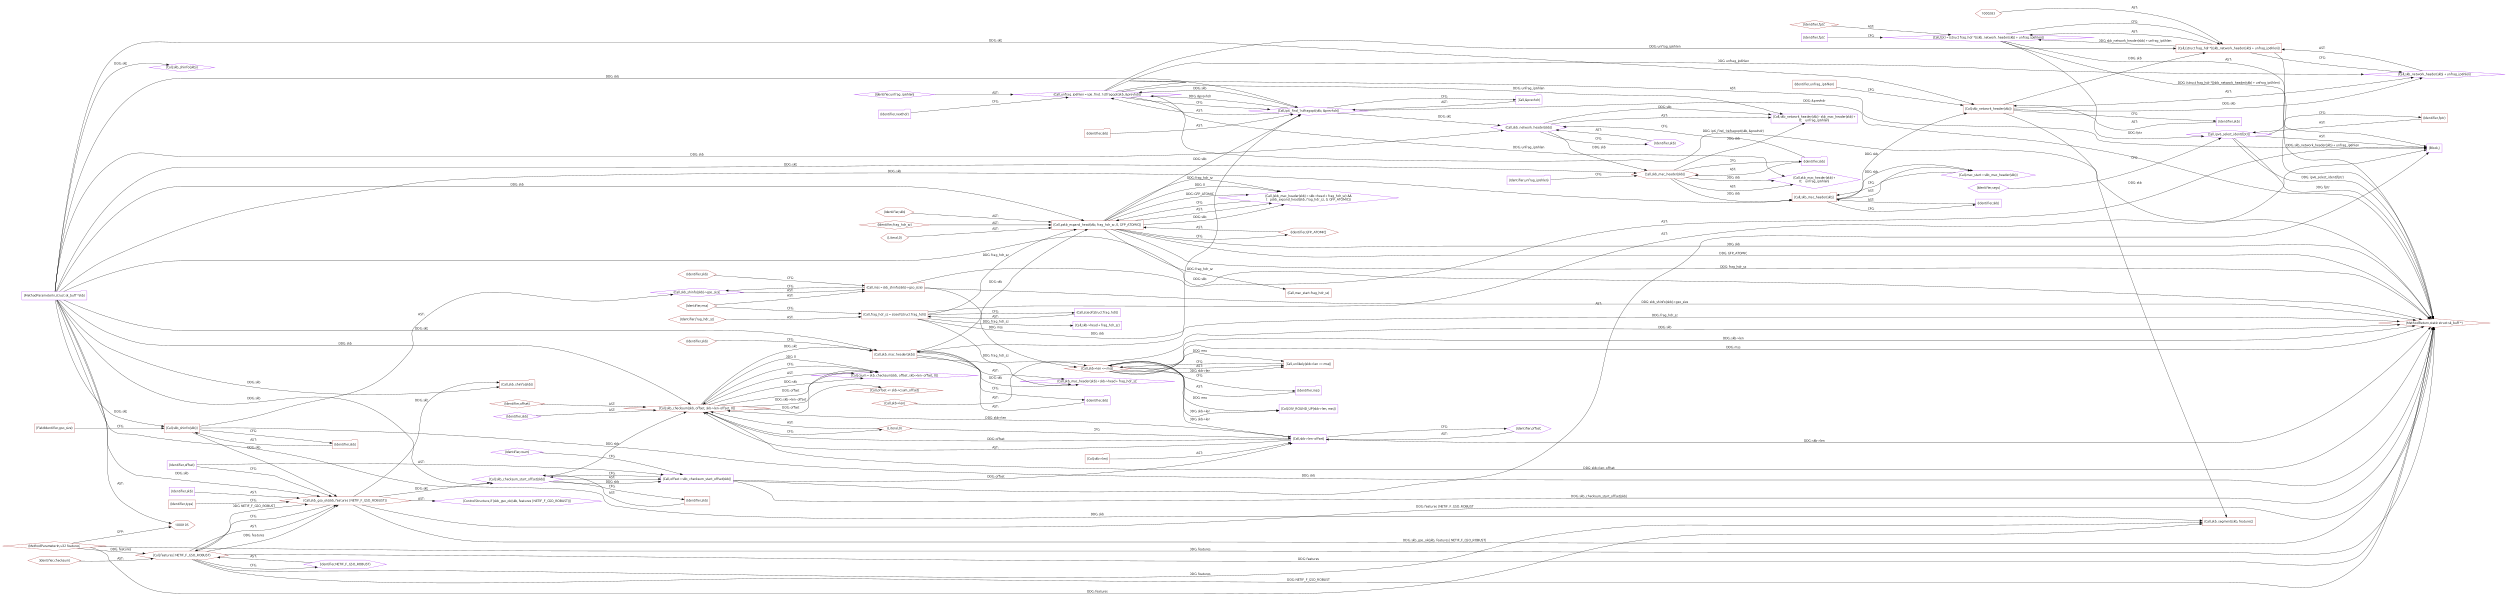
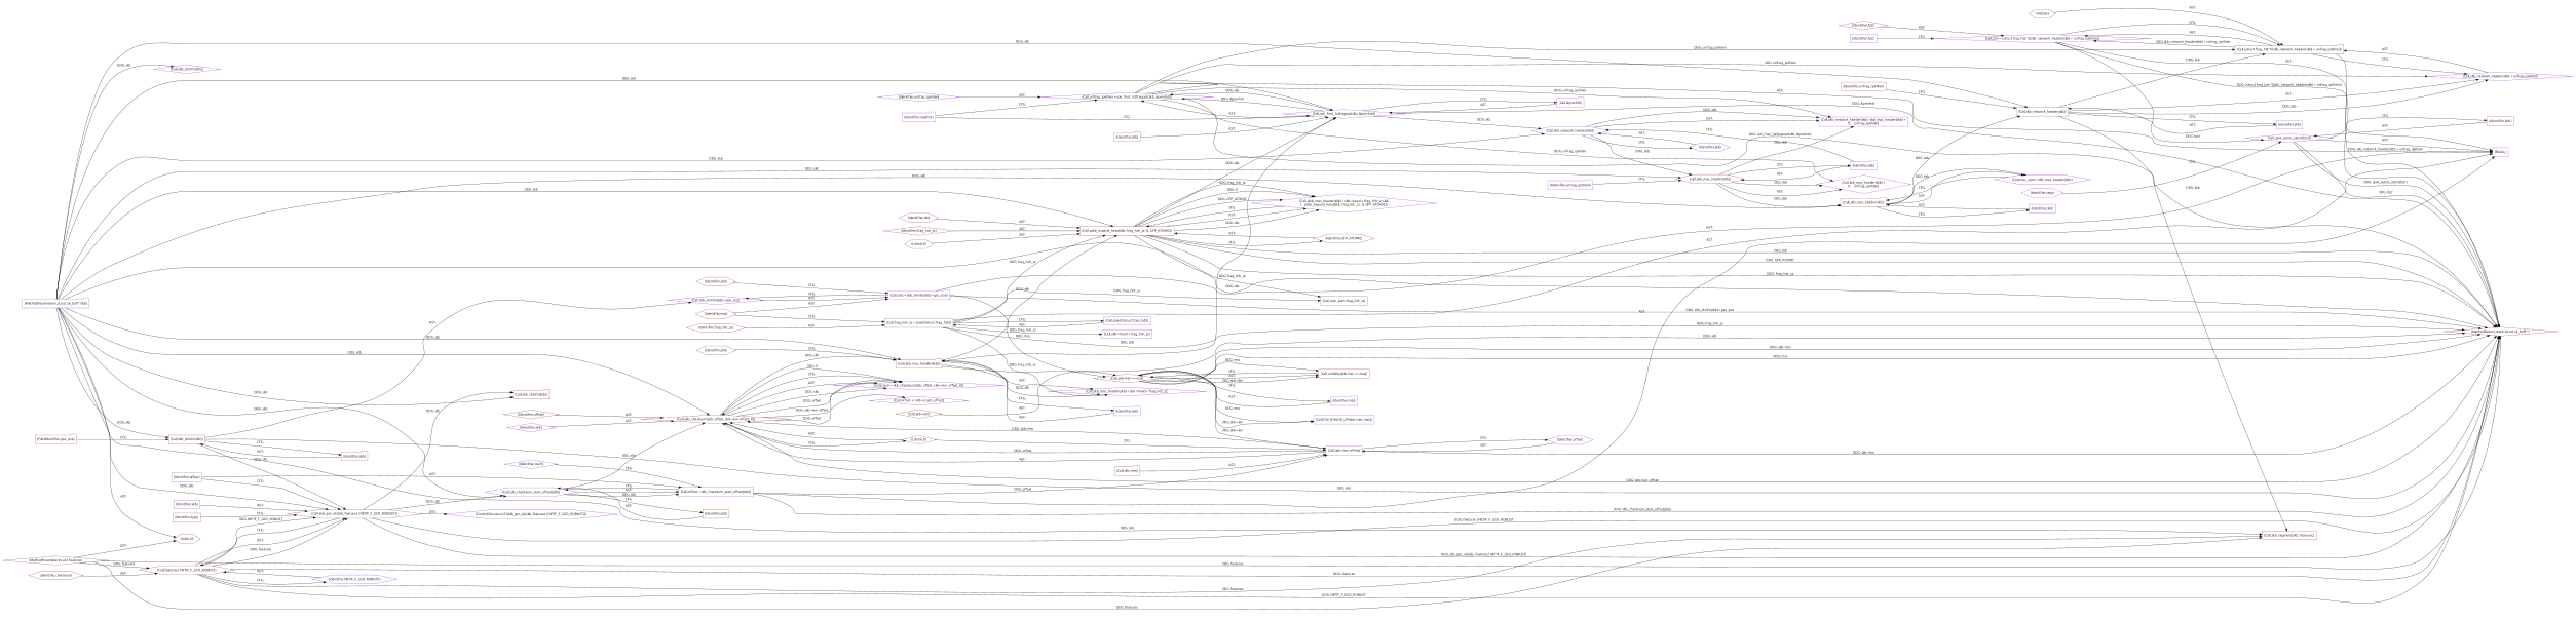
  digraph {
    fontname=Ubuntu
    rankdir=LR
    node [color=purple fontname=Ubuntu shape=diamond]
    edge [fontname=Ubuntu]
    n1 [label="(Call,ipv6_select_ident(fptr))"]
    n2 [color=brown label="(MethodReturn,static struct sk_buff *)"]
    n3 [color=brown label="(Identifier,fptr)" shape=box]
    n4 [label="(Block,)" shape=box]
    n5 [label="(Call,fptr = (struct frag_hdr *)(skb_network_header(skb) + unfrag_ip6hlen))"]
    n6 [color=brown label="(Call,(struct frag_hdr *)(skb_network_header(skb) + unfrag_ip6hlen))" shape=folder]
    n7 [label="(Call,skb_network_header(skb) + unfrag_ip6hlen)"]
    n8 [color=brown label="(Call,skb_network_header(skb))" shape=box]
    n9 [color=brown label="(Call,skb_segment(skb, features))" shape=box]
    n10 [label="(Identifier,skb)" shape=box]
    n11 [color=brown label="(Call,skb_mac_header(skb))" shape=folder]
    n12 [label="(Identifier,skb)" shape=box]
    n13 [label="(Call,mac_start = skb_mac_header(skb))" shape=hexagon]
    n14 [color=brown label="(Call,skb_mac_header(skb))" shape=hexagon]
    n15 [label="(Call,skb_network_header(skb) - skb_mac_header(skb) +\n\t\t     unfrag_ip6hlen)" shape=box]
    n16 [label="(Identifier,skb)" shape=folder]
    n17 [label="(Call,skb_mac_header(skb) +\n\t\t     unfrag_ip6hlen)"]
    n18 [label="(Call,skb_network_header(skb))" shape=hexagon]
    n19 [label="(Identifier,skb)" shape=hexagon]
    n20 [label="(Call,ip6_find_1stfragopt(skb, &prevhdr))"]
    n21 [label="(Call,unfrag_ip6hlen = ip6_find_1stfragopt(skb, &prevhdr))"]
    n22 [label="(Call,&prevhdr)" shape=folder]
    n23 [color=brown label="(Call,skb_mac_header(skb))" shape=folder]
    n24 [color=brown label="(Call,pskb_expand_head(skb, frag_hdr_sz, 0, GFP_ATOMIC))" shape=folder]
    n25 [label="(Identifier,skb)" shape=folder]
    n26 [label="(Call,skb_mac_header(skb) < skb->head + frag_hdr_sz)"]
    n27 [color=brown label="(Identifier,GFP_ATOMIC)" shape=hexagon]
    n28 [label="(Call,(skb_mac_header(skb) < skb->head + frag_hdr_sz) &&\n\t    pskb_expand_head(skb, frag_hdr_sz, 0, GFP_ATOMIC))"]
    n29 [color=brown label="(Call,mac_start-frag_hdr_sz)" shape=box]
    n30 [color=brown label="(Call,skb_checksum(skb, offset, skb->len- offset, 0))"]
    n31 [label="(Call,csum = skb_checksum(skb, offset, skb->len- offset, 0))"]
    n32 [color=brown label="(Literal,0)"]
-   n33 [color=brown label="(Call,offset += skb->csum_offset)"]
+   n33 [label="(Call,offset += skb->csum_offset)"]
    n34 [label="(Call,skb->len- offset)" shape=box]
    n35 [label="(Call,skb_checksum_start_offset(skb))" shape=hexagon]
    n36 [label="(Call,offset = skb_checksum_start_offset(skb))" shape=box]
    n37 [color=brown label="(Identifier,skb)" shape=box]
    n38 [color=brown label="(Call,skb_gso_ok(skb, features | NETIF_F_GSO_ROBUST))" shape=hexagon]
    n39 [color=brown label="(Call,features | NETIF_F_GSO_ROBUST)" shape=hexagon]
    n40 [color=brown label="(Call,skb_shinfo(skb))" shape=folder]
    n41 [label="(ControlStructure,if (skb_gso_ok(skb, features | NETIF_F_GSO_ROBUST)))" shape=hexagon]
    n42 [label="(Identifier,NETIF_F_GSO_ROBUST)" shape=hexagon]
    n43 [color=brown label="(Call,skb_shinfo(skb))" shape=box]
    n44 [label="(Call,skb_shinfo(skb)->gso_size)"]
    n45 [color=brown label="(Identifier,skb)" shape=folder]
-   n46 [color=brown label="(Call,mss = skb_shinfo(skb)->gso_size)" shape=folder]
+   n46 [label="(Call,mss = skb_shinfo(skb)->gso_size)" shape=folder]
    n47 [label="(MethodParameterIn,struct sk_buff *skb)" shape=folder]
    n48 [label="(Call,skb_shinfo(skb))"]
    1000105 [color=brown shape=hexagon]
    n50 [color=brown label="(MethodParameterIn,u32 features)"]
    n51 [label="(Identifier,offset)" shape=hexagon]
    n52 [color=brown label="(Call,skb->len <= mss)"]
    n53 [label="(Call,DIV_ROUND_UP(skb->len, mss))" shape=box]
    n54 [color=brown label="(Call,unlikely(skb->len <= mss))" shape=box]
    n55 [label="(Identifier,mss)" shape=folder]
    n56 [color=brown label="(Call,frag_hdr_sz = sizeof(struct frag_hdr))" shape=box]
    n57 [label="(Call,sizeof(struct frag_hdr))" shape=box]
    n58 [label="(Call,skb->head + frag_hdr_sz)" shape=box]
    n59 [label="(Identifier,unfrag_ip6hlen)" shape=folder]
    n60 [label="(Identifier,skb)" shape=box]
    n61 [color=brown label="(Identifier,offset)"]
    n62 [label="(Identifier,csum)"]
    n63 [color=brown label="(Identifier,mss)" shape=hexagon]
    n64 [label="(Identifier,skb)"]
    n65 [color=brown label="(Call,skb->len)"]
    n66 [color=brown label="(Identifier,frag_hdr_sz)" shape=hexagon]
    n67 [color=brown label="(Call,skb->len)" shape=folder]
    n68 [label="(Identifier,segs)" shape=hexagon]
    n69 [color=brown label="(FieldIdentifier,gso_size)" shape=folder]
    n70 [color=brown label="(Identifier,checksum)" shape=hexagon]
    n71 [color=brown label="(Identifier,skb)" shape=folder]
    n72 [color=brown label="(Identifier,skb)" shape=hexagon]
    n73 [label="(Identifier,offset)" shape=box]
    n74 [label="(Identifier,unfrag_ip6hlen)"]
    n75 [color=brown label="(Identifier,type)" shape=box]
    n76 [label="(Identifier,nexthdr)" shape=folder]
    n77 [label="(Identifier,fptr)" shape=box]
    n78 [color=brown label="(Identifier,unfrag_ip6hlen)" shape=box]
    n79 [color=brown label="(Identifier,skb)" shape=hexagon]
    n80 [color=brown label="(Identifier,skb)" shape=hexagon]
    n81 [color=brown label="(Identifier,fptr)"]
    n82 [color=brown label="(Identifier,frag_hdr_sz)"]
    n83 [color=brown label="(Literal,0)" shape=hexagon]
    1000283 [color=brown shape=hexagon]
    n1 -> n2 [label="DDG: ipv6_select_ident(fptr)"]
    n1 -> n2 [label="DDG: fptr"]
    n1 -> n3 [label="CFG: "]
    n1 -> n4 [label="AST: "]
    n3 -> n1 [label="AST: "]
    n5 -> n1 [label="DDG: fptr"]
    n5 -> n2 [label="DDG: (struct frag_hdr *)(skb_network_header(skb) + unfrag_ip6hlen)"]
    n5 -> n4 [label="AST: "]
    n5 -> n6 [label="CFG: "]
    n6 -> n2 [label="DDG: skb_network_header(skb) + unfrag_ip6hlen"]
    n6 -> n5 [label="AST: "]
    n6 -> n5 [label="DDG: skb_network_header(skb) + unfrag_ip6hlen"]
    n6 -> n7 [label="CFG: "]
    n7 -> n6 [label="AST: "]
    n8 -> n6 [label="DDG: skb"]
    n8 -> n7 [label="AST: "]
    n8 -> n7 [label="DDG: skb"]
    n8 -> n9 [label="DDG: skb"]
    n8 -> n10 [label="CFG: "]
    n10 -> n8 [label="AST: "]
    n11 -> n8 [label="DDG: skb"]
    n11 -> n12 [label="CFG: "]
    n11 -> n13 [label="AST: "]
    n11 -> n13 [label="DDG: skb"]
    n12 -> n11 [label="AST: "]
    n13 -> n11 [label="CFG: "]
    n14 -> n11 [label="DDG: skb"]
    n14 -> n15 [label="DDG: skb"]
    n14 -> n16 [label="CFG: "]
    n14 -> n17 [label="AST: "]
    n14 -> n17 [label="DDG: skb"]
    n16 -> n14 [label="AST: "]
    n16 -> n18 [label="CFG: "]
    n18 -> n14 [label="DDG: skb"]
    n18 -> n15 [label="AST: "]
    n18 -> n15 [label="DDG: skb"]
    n18 -> n19 [label="CFG: "]
    n19 -> n18 [label="AST: "]
    n20 -> n2 [label="DDG: &prevhdr"]
    n20 -> n18 [label="DDG: skb"]
    n20 -> n21 [label="AST: "]
    n20 -> n21 [label="DDG: skb"]
    n20 -> n21 [label="DDG: &prevhdr"]
    n20 -> n22 [label="CFG: "]
    n21 -> n2 [label="DDG: ip6_find_1stfragopt(skb, &prevhdr)"]
    n21 -> n4 [label="AST: "]
    n21 -> n6 [label="DDG: unfrag_ip6hlen"]
    n21 -> n7 [label="DDG: unfrag_ip6hlen"]
    n21 -> n15 [label="DDG: unfrag_ip6hlen"]
    n21 -> n17 [label="DDG: unfrag_ip6hlen"]
-   n21 -> n20 [label="CFG: "]
+   n76 -> n20 [label="CFG: "]
    n22 -> n20 [label="AST: "]
    n23 -> n2 [label="DDG: skb"]
    n23 -> n20 [label="DDG: skb"]
    n23 -> n24 [label="DDG: skb"]
    n23 -> n25 [label="CFG: "]
    n23 -> n26 [label="AST: "]
    n23 -> n26 [label="DDG: skb"]
    n24 -> n2 [label="DDG: skb"]
    n24 -> n2 [label="DDG: frag_hdr_sz"]
    n24 -> n2 [label="DDG: GFP_ATOMIC"]
    n24 -> n20 [label="DDG: skb"]
    n24 -> n27 [label="CFG: "]
    n24 -> n28 [label="AST: "]
    n24 -> n28 [label="DDG: skb"]
    n24 -> n28 [label="DDG: frag_hdr_sz"]
    n24 -> n28 [label="DDG: 0"]
    n24 -> n28 [label="DDG: GFP_ATOMIC"]
    n24 -> n29 [label="DDG: frag_hdr_sz"]
    n25 -> n23 [label="AST: "]
    n27 -> n24 [label="AST: "]
    n28 -> n24 [label="CFG: "]
    n30 -> n2 [label="DDG: skb->len- offset"]
    n30 -> n23 [label="DDG: skb"]
    n30 -> n31 [label="AST: "]
    n30 -> n31 [label="DDG: skb"]
    n30 -> n31 [label="DDG: offset"]
    n30 -> n31 [label="DDG: skb->len- offset"]
    n30 -> n31 [label="DDG: 0"]
    n30 -> n32 [label="CFG: "]
    n30 -> n33 [label="DDG: offset"]
    n31 -> n30 [label="CFG: "]
    n32 -> n30 [label="AST: "]
    n32 -> n34 [label="CFG: "]
    n34 -> n2 [label="DDG: skb->len"]
    n34 -> n30 [label="AST: "]
    n34 -> n30 [label="DDG: offset"]
    n34 -> n30 [label="DDG: skb->len"]
    n34 -> n51 [label="CFG: "]
    n35 -> n30 [label="DDG: skb"]
    n35 -> n36 [label="AST: "]
    n35 -> n36 [label="DDG: skb"]
    n35 -> n37 [label="CFG: "]
    n36 -> n2 [label="DDG: skb_checksum_start_offset(skb)"]
    n36 -> n4 [label="AST: "]
    n36 -> n34 [label="DDG: offset"]
    n36 -> n35 [label="CFG: "]
    n37 -> n35 [label="AST: "]
    n38 -> n2 [label="DDG: skb_gso_ok(skb, features | NETIF_F_GSO_ROBUST)"]
    n38 -> n2 [label="DDG: features | NETIF_F_GSO_ROBUST"]
    n38 -> n35 [label="DDG: skb"]
    n38 -> n39 [label="CFG: "]
    n38 -> n40 [label="DDG: skb"]
    n38 -> n41 [label="AST: "]
    n39 -> n2 [label="DDG: NETIF_F_GSO_ROBUST"]
    n39 -> n2 [label="DDG: features"]
    n39 -> n9 [label="DDG: features"]
    n39 -> n38 [label="AST: "]
    n39 -> n38 [label="DDG: features"]
    n39 -> n38 [label="DDG: NETIF_F_GSO_ROBUST"]
    n39 -> n42 [label="CFG: "]
    n42 -> n39 [label="AST: "]
    n43 -> n2 [label="DDG: skb"]
    n43 -> n38 [label="DDG: skb"]
    n43 -> n44 [label="AST: "]
    n43 -> n45 [label="CFG: "]
    n44 -> n46 [label="AST: "]
    n45 -> n43 [label="AST: "]
    n46 -> n2 [label="DDG: skb_shinfo(skb)->gso_size"]
    n46 -> n4 [label="AST: "]
    n46 -> n44 [label="CFG: "]
    n46 -> n52 [label="DDG: mss"]
    n47 -> n2 [label="DDG: skb"]
    n47 -> n8 [label="DDG: skb"]
    n47 -> n9 [label="DDG: skb"]
    n47 -> n11 [label="DDG: skb"]
    n47 -> n14 [label="DDG: skb"]
    n47 -> n18 [label="DDG: skb"]
    n47 -> n20 [label="DDG: skb"]
    n47 -> n23 [label="DDG: skb"]
    n47 -> n24 [label="DDG: skb"]
    n47 -> n30 [label="DDG: skb"]
    n47 -> n35 [label="DDG: skb"]
    n47 -> n38 [label="DDG: skb"]
    n47 -> n40 [label="DDG: skb"]
    n47 -> n43 [label="DDG: skb"]
    n47 -> n48 [label="DDG: skb"]
    n47 -> 1000105 [label="AST: "]
    n50 -> n2 [label="DDG: features"]
    n50 -> n9 [label="DDG: features"]
    n50 -> n39 [label="DDG: features"]
    n50 -> 1000105 [label="GFP: "]
    n51 -> n34 [label="AST: "]
    n52 -> n2 [label="DDG: mss"]
    n52 -> n2 [label="DDG: skb->len"]
    n52 -> n34 [label="DDG: skb->len"]
    n52 -> n53 [label="DDG: skb->len"]
    n52 -> n53 [label="DDG: mss"]
    n52 -> n54 [label="AST: "]
    n52 -> n54 [label="DDG: skb->len"]
    n52 -> n54 [label="DDG: mss"]
    n52 -> n55 [label="CFG: "]
    n54 -> n52 [label="CFG: "]
    n55 -> n52 [label="AST: "]
    n56 -> n2 [label="DDG: frag_hdr_sz"]
    n56 -> n4 [label="AST: "]
    n56 -> n24 [label="DDG: frag_hdr_sz"]
    n56 -> n26 [label="DDG: frag_hdr_sz"]
+   n56 -> n29 [label="DDG: frag_hdr_sz"]
    n56 -> n57 [label="CFG: "]
    n56 -> n58 [label="DDG: frag_hdr_sz"]
    n57 -> n56 [label="AST: "]
    n59 -> n14 [label="CFG: "]
    n60 -> n38 [label="AST: "]
    n61 -> n30 [label="AST: "]
    n62 -> n36 [label="CFG: "]
    n63 -> n46 [label="AST: "]
    n63 -> n56 [label="CFG: "]
    n64 -> n30 [label="AST: "]
    n65 -> n52 [label="AST: "]
    n66 -> n56 [label="AST: "]
    n67 -> n34 [label="AST: "]
    n68 -> n1 [label="CFG: "]
    n69 -> n43 [label="CFG: "]
    n70 -> n39 [label="AST: "]
    n71 -> n20 [label="AST: "]
    n72 -> n24 [label="AST: "]
    n73 -> n36 [label="AST: "]
    n73 -> n38 [label="CFG: "]
    n74 -> n21 [label="AST: "]
    n75 -> n38 [label="CFG: "]
    n76 -> n21 [label="CFG: "]
    n77 -> n5 [label="CFG: "]
    n78 -> n8 [label="CFG: "]
    n79 -> n46 [label="CFG: "]
    n80 -> n23 [label="CFG: "]
    n81 -> n5 [label="AST: "]
    n82 -> n24 [label="AST: "]
    n83 -> n24 [label="AST: "]
    1000283 -> n6 [label="AST: "]
  }
